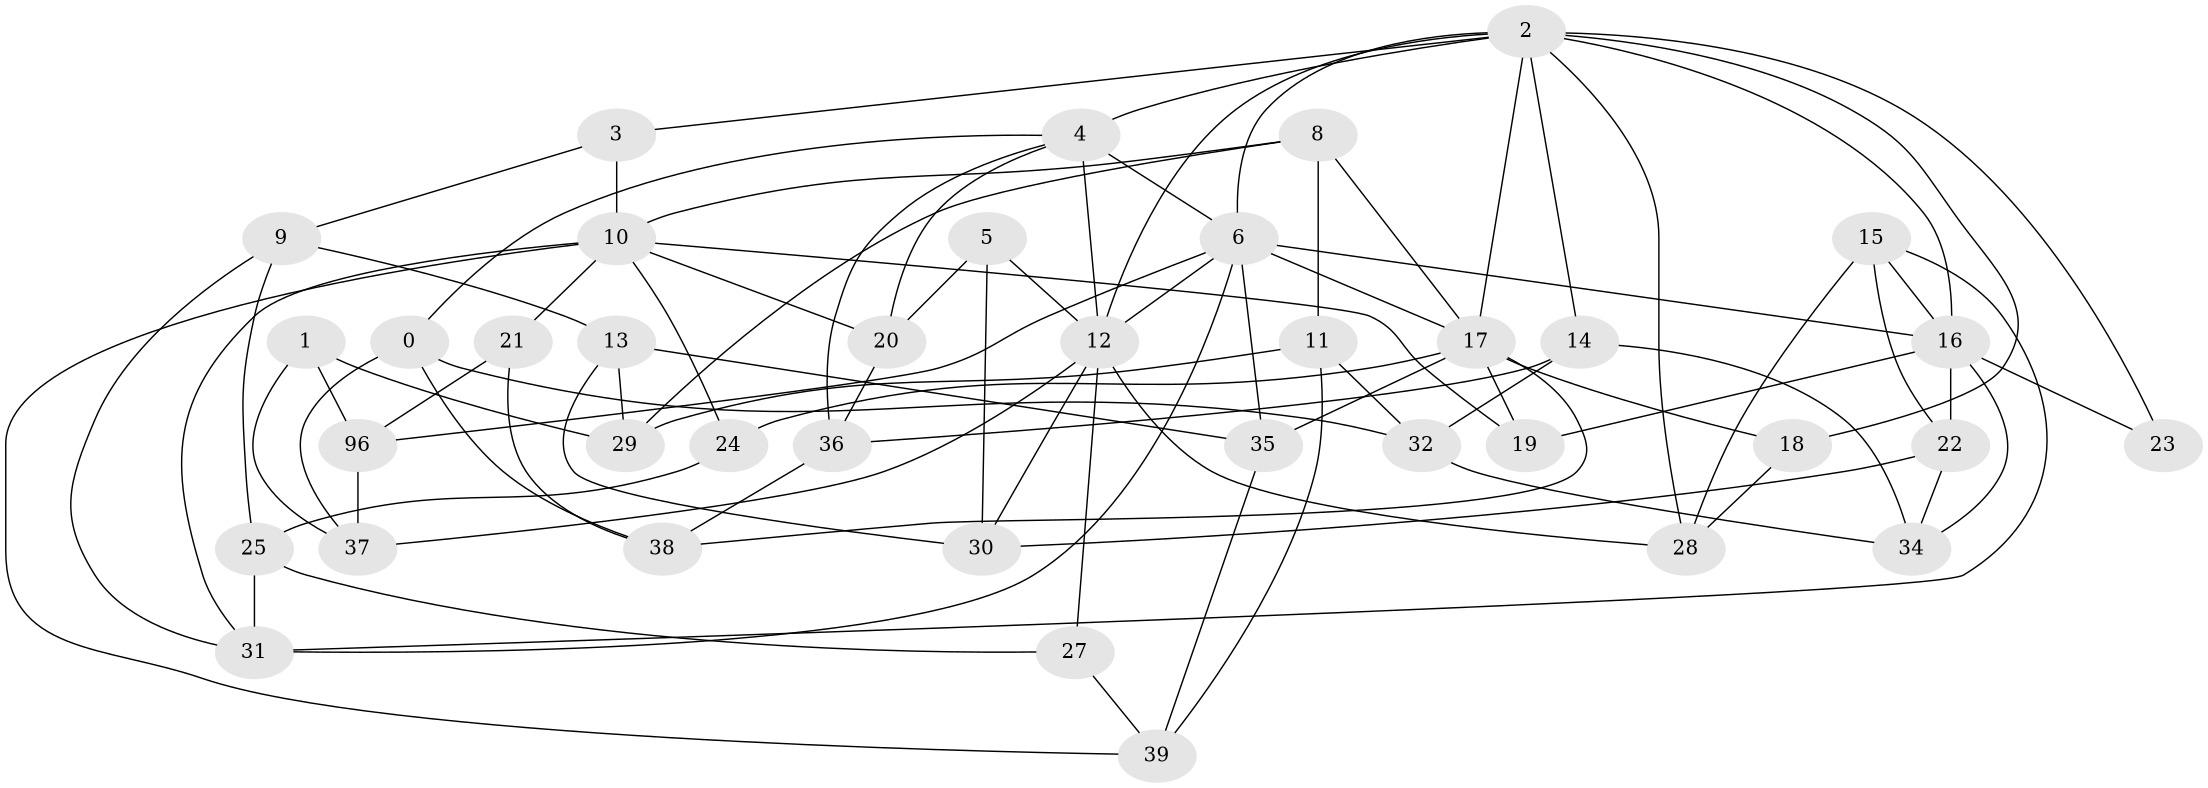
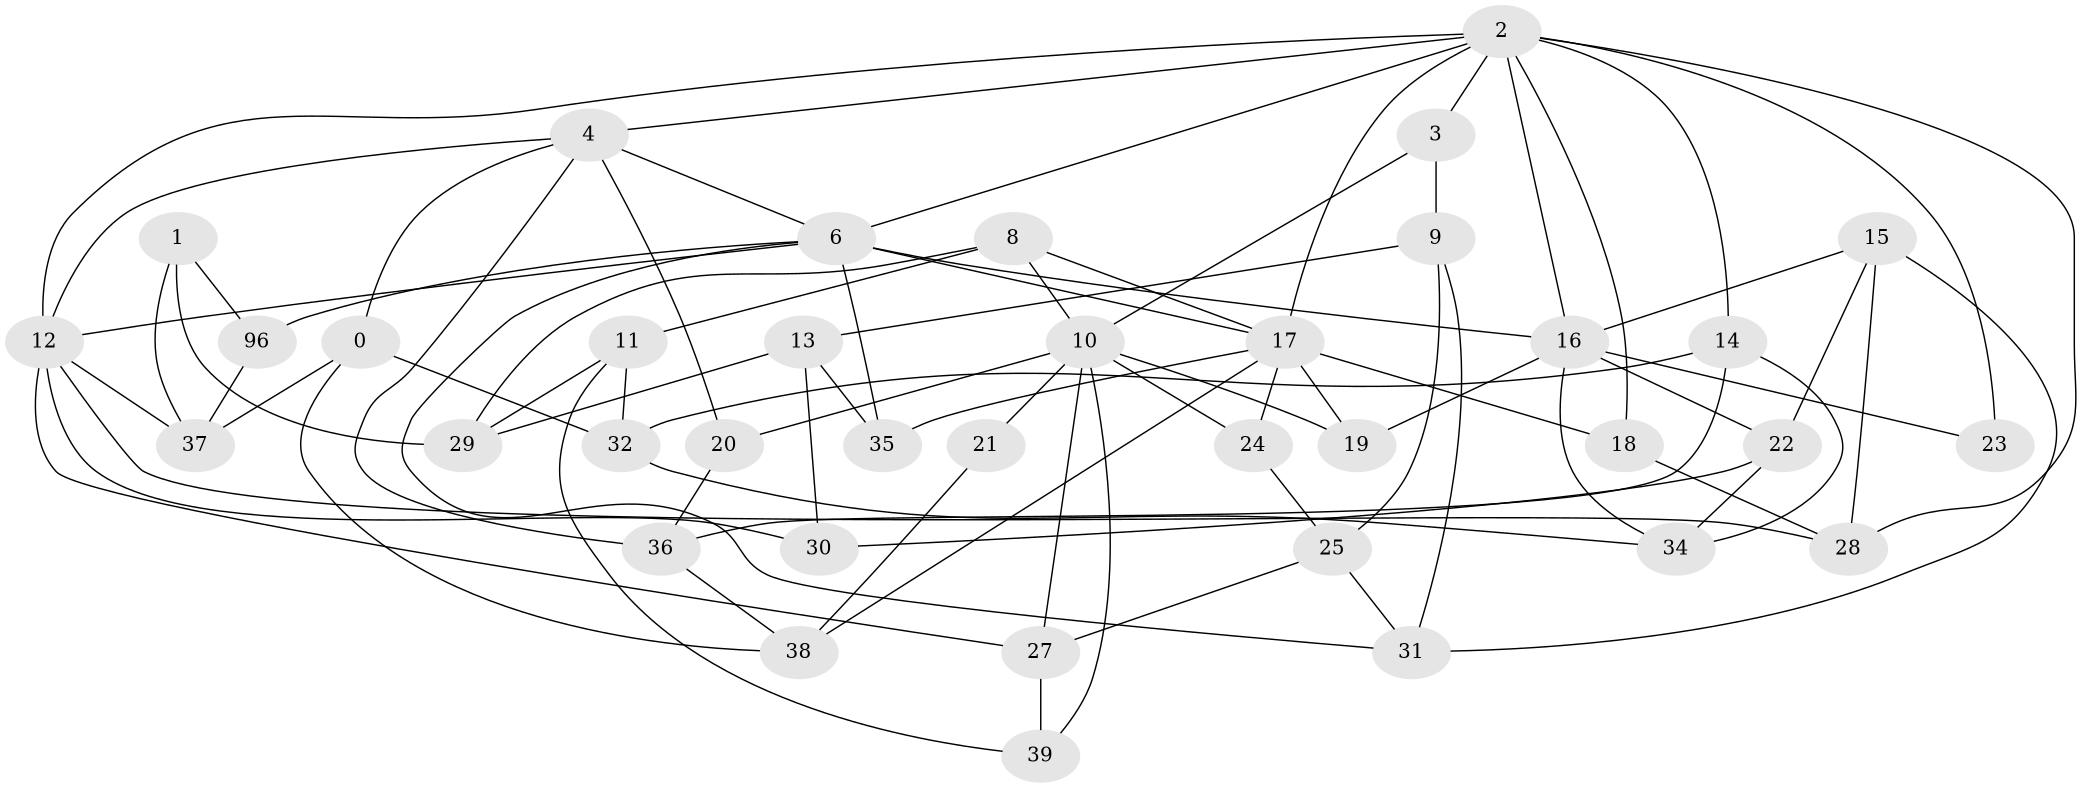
  graph {
    node [color=gray90 style=filled]
    edge [weight=1.0]
    n1 [label=96]
    1
    29
    37
    2
    3
    4
    6
    12
    14
    16
    17
    18
    23
    28
    9
    10
    n18 [label=0]
    20
    36
    31
    35
    30
    27
    32
    34
    19
    22
    38
    24
    13
    25
    21
    39
-   5
    8
    11
    15
    n1 -- 37
    1 -- n1
    1 -- 29
    1 -- 37
    2 -- 3
    2 -- 4
    2 -- 6
    2 -- 12
    2 -- 14
    2 -- 16
    2 -- 17 [weight=2.0]
    2 -- 18
    2 -- 23 [weight=2.0]
    2 -- 28
    3 -- 9
    3 -- 10
    4 -- 6 [weight=2.0]
    4 -- 12 [weight=2.0]
    4 -- n18
    4 -- 20
    4 -- 36
    6 -- n1
    6 -- 12
    6 -- 16 [weight=2.0]
    6 -- 17
    6 -- 31
    6 -- 35
    12 -- 37
    12 -- 28
    12 -- 30
    12 -- 27
    14 -- 36
    14 -- 32
    14 -- 34
    16 -- 23 [weight=2.0]
    16 -- 34
    16 -- 19
    16 -- 22
    17 -- 18
    17 -- 35
    17 -- 19 [weight=2.0]
    17 -- 38
    17 -- 24
    18 -- 28
    9 -- 31
    9 -- 13
    9 -- 25
    10 -- 20
-   10 -- 31
+   10 -- 27
    10 -- 19
    10 -- 24 [weight=2.0]
    10 -- 21 [weight=2.0]
    10 -- 39
    n18 -- 37
    n18 -- 32
    n18 -- 38
    20 -- 36
    36 -- 38
-   35 -- 39
    27 -- 39
    32 -- 34
    22 -- 30
    22 -- 34
    24 -- 25
    13 -- 29
    13 -- 35
    13 -- 30
    25 -- 31
    25 -- 27
-   21 -- n1
    21 -- 38
-   5 -- 12 [weight=2.0]
-   5 -- 20
-   5 -- 30
    8 -- 29
    8 -- 17
    8 -- 10
    8 -- 11
    11 -- 29
    11 -- 32
    11 -- 39
    15 -- 16
    15 -- 28
    15 -- 31
    15 -- 22
  }
